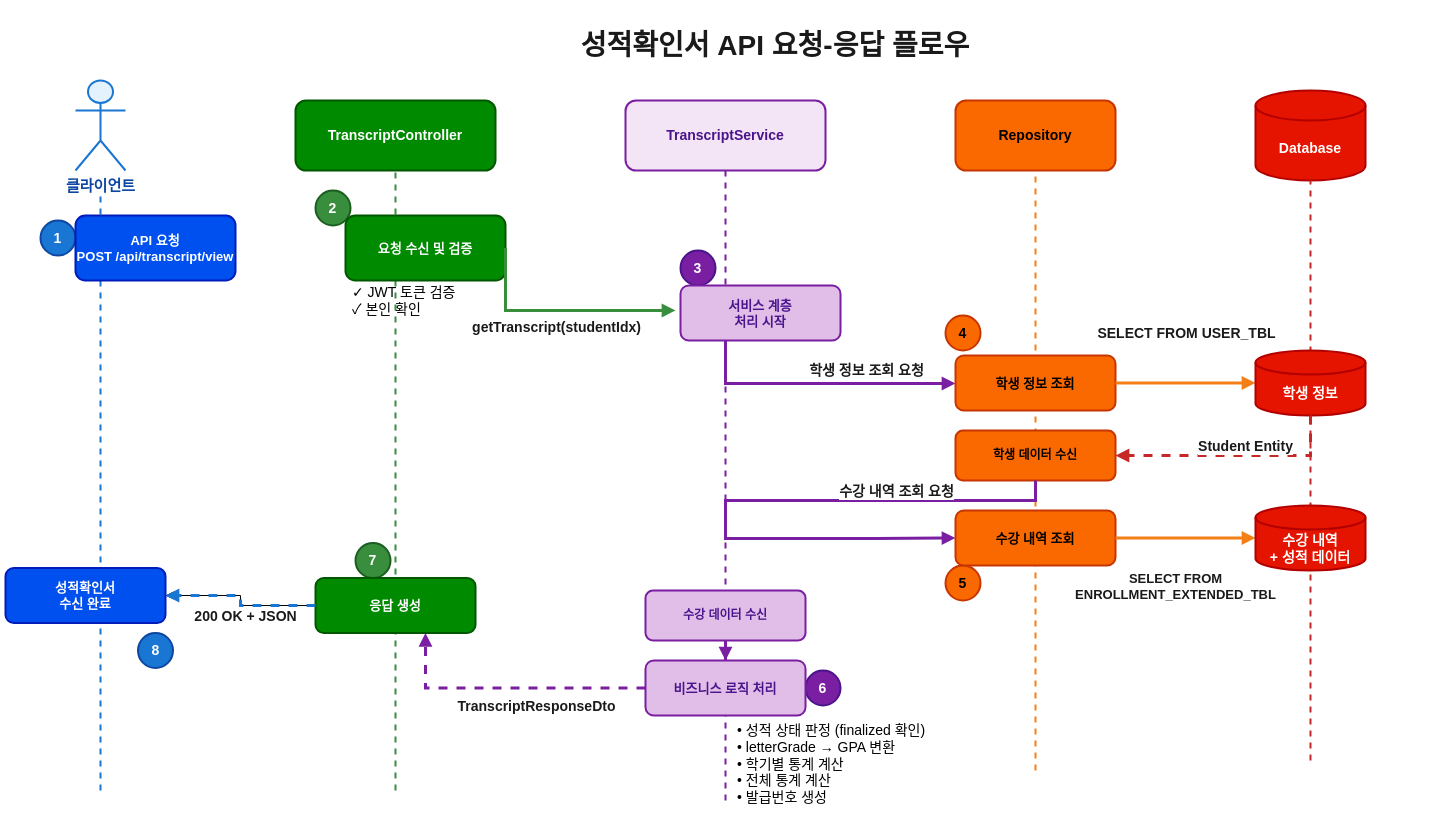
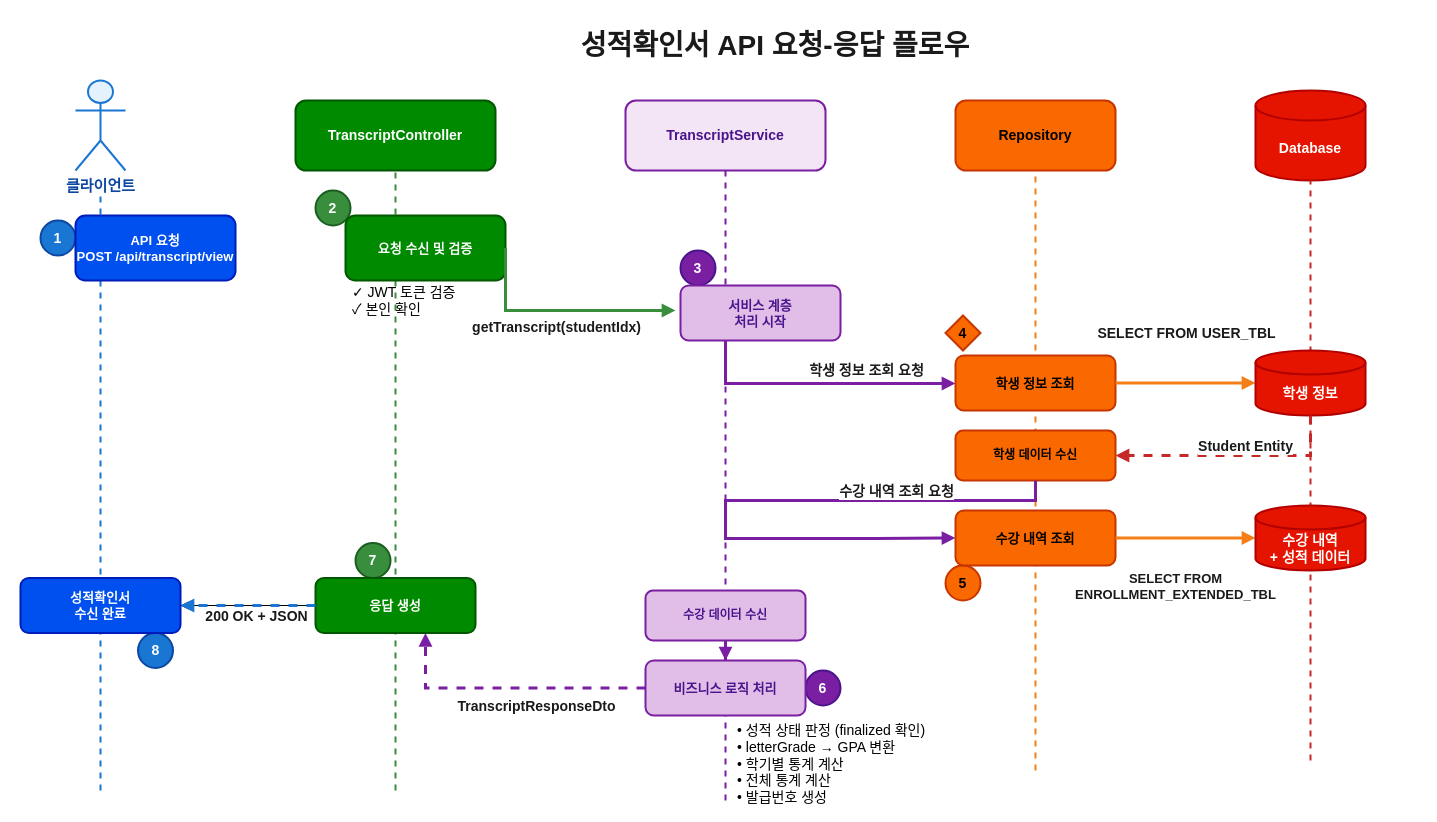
  <mxCell id="0" />
  <mxCell id="1" parent="0" />
  <mxCell id="2" value="성적확인서 API 요청-응답 플로우" style="text;html=1;strokeColor=none;fillColor=none;align=center;verticalAlign=middle;whiteSpace=wrap;rounded=0;fontSize=28;fontStyle=1;fontColor=light-dark(#1A1A1A,#994C00);" parent="1" vertex="1"><mxGeometry x="425" y="20" width="700" height="50" as="geometry" /></mxCell>
  <mxCell id="3" value="클라이언트" style="shape=umlActor;verticalLabelPosition=bottom;verticalAlign=top;html=1;fillColor=#E3F2FD;strokeColor=#1976D2;strokeWidth=2;fontColor=light-dark(#0D47A1,#0000FF);fontSize=15;fontStyle=1;" parent="1" vertex="1"><mxGeometry x="75" y="80" width="50" height="90" as="geometry" /></mxCell>
  <mxCell id="4" value="TranscriptController" style="rounded=1;whiteSpace=wrap;html=1;fillColor=#008a00;strokeColor=#005700;strokeWidth=2;fontColor=#ffffff;fontSize=14;fontStyle=1;" parent="1" vertex="1"><mxGeometry x="295" y="100" width="200" height="70" as="geometry" /></mxCell>
  <mxCell id="5" value="TranscriptService" style="rounded=1;whiteSpace=wrap;html=1;fillColor=#F3E5F5;strokeColor=#7B1FA2;strokeWidth=2;fontColor=#4A148C;fontSize=14;fontStyle=1;" parent="1" vertex="1"><mxGeometry x="625" y="100" width="200" height="70" as="geometry" /></mxCell>
  <mxCell id="6" value="Repository" style="rounded=1;whiteSpace=wrap;html=1;fillColor=#fa6800;strokeColor=#C73500;strokeWidth=2;fontColor=#000000;fontSize=14;fontStyle=1;" parent="1" vertex="1"><mxGeometry x="955" y="100" width="160" height="70" as="geometry" /></mxCell>
  <mxCell id="7" value="Database" style="shape=cylinder3;whiteSpace=wrap;html=1;boundedLbl=1;backgroundOutline=1;size=15;fillColor=#e51400;strokeColor=#B20000;strokeWidth=2;fontColor=#ffffff;fontSize=14;fontStyle=1;" parent="1" vertex="1"><mxGeometry x="1255" y="90" width="110" height="90" as="geometry" /></mxCell>
  <mxCell id="8" value="" style="endArrow=none;dashed=1;html=1;strokeWidth=2;strokeColor=#1976D2;" parent="1" edge="1"><mxGeometry width="50" height="50" relative="1" as="geometry"><mxPoint x="100" y="790" as="sourcePoint" /><mxPoint x="100" y="190" as="targetPoint" /></mxGeometry></mxCell>
  <mxCell id="9" value="" style="endArrow=none;dashed=1;html=1;strokeWidth=2;strokeColor=#388E3C;" parent="1" edge="1"><mxGeometry width="50" height="50" relative="1" as="geometry"><mxPoint x="395" y="790" as="sourcePoint" /><mxPoint x="395" y="170" as="targetPoint" /></mxGeometry></mxCell>
  <mxCell id="10" value="" style="endArrow=none;dashed=1;html=1;strokeWidth=2;strokeColor=#7B1FA2;entryX=0.5;entryY=1;entryDx=0;entryDy=0;" parent="1" target="5" edge="1"><mxGeometry width="50" height="50" relative="1" as="geometry"><mxPoint x="725" y="800" as="sourcePoint" /><mxPoint x="725" y="160" as="targetPoint" /></mxGeometry></mxCell>
  <mxCell id="11" value="" style="endArrow=none;dashed=1;html=1;strokeWidth=2;strokeColor=#F57F17;" parent="1" edge="1"><mxGeometry width="50" height="50" relative="1" as="geometry"><mxPoint x="1035" y="770" as="sourcePoint" /><mxPoint x="1035" y="170" as="targetPoint" /></mxGeometry></mxCell>
  <mxCell id="12" value="" style="endArrow=none;dashed=1;html=1;strokeWidth=2;strokeColor=#C62828;" parent="1" edge="1"><mxGeometry width="50" height="50" relative="1" as="geometry"><mxPoint x="1310" y="760" as="sourcePoint" /><mxPoint x="1310" y="180" as="targetPoint" /></mxGeometry></mxCell>
  <mxCell id="13" value="1" style="ellipse;whiteSpace=wrap;html=1;aspect=fixed;fillColor=#1976D2;strokeColor=#0D47A1;strokeWidth=2;fontColor=#FFFFFF;fontSize=14;fontStyle=1;" parent="1" vertex="1"><mxGeometry x="40" y="220" width="35" height="35" as="geometry" /></mxCell>
  <mxCell id="14" value="API 요청&#10;POST /api/transcript/view" style="rounded=1;whiteSpace=wrap;html=1;fillColor=#0050ef;strokeColor=#001DBC;strokeWidth=2;fontColor=#ffffff;fontSize=13;fontStyle=1;" parent="1" vertex="1"><mxGeometry x="75" y="215" width="160" height="65" as="geometry" /></mxCell>
  <mxCell id="15" value="2" style="ellipse;whiteSpace=wrap;html=1;aspect=fixed;fillColor=#388E3C;strokeColor=#1B5E20;strokeWidth=2;fontColor=#FFFFFF;fontSize=14;fontStyle=1;" parent="1" vertex="1"><mxGeometry x="315" y="190" width="35" height="35" as="geometry" /></mxCell>
  <mxCell id="16" value="요청 수신 및 검증" style="rounded=1;whiteSpace=wrap;html=1;fillColor=#008a00;strokeColor=#005700;strokeWidth=2;fontColor=#ffffff;fontSize=13;fontStyle=1;" parent="1" vertex="1"><mxGeometry x="345" y="215" width="160" height="65" as="geometry" /></mxCell>
  <mxCell id="17" value="✓ JWT 토큰 검증&#10;✓ 본인 확인" style="text;html=1;strokeColor=none;fillColor=none;align=left;verticalAlign=middle;whiteSpace=wrap;rounded=0;fontSize=14;fontColor=light-dark(#000000,#000000);labelBackgroundColor=none;" parent="1" vertex="1"><mxGeometry x="350" y="285" width="150" height="30" as="geometry" /></mxCell>
  <mxCell id="18" value="3" style="ellipse;whiteSpace=wrap;html=1;aspect=fixed;fillColor=#7B1FA2;strokeColor=#4A148C;strokeWidth=2;fontColor=#FFFFFF;fontSize=14;fontStyle=1;" parent="1" vertex="1"><mxGeometry x="680" y="250" width="35" height="35" as="geometry" /></mxCell>
  <mxCell id="19" value="" style="edgeStyle=orthogonalEdgeStyle;rounded=0;orthogonalLoop=1;jettySize=auto;html=1;strokeWidth=3;strokeColor=#388E3C;endArrow=block;endFill=1;exitX=1;exitY=0.5;exitDx=0;exitDy=0;" parent="1" source="16" edge="1"><mxGeometry relative="1" as="geometry"><mxPoint x="425" y="320" as="sourcePoint" /><mxPoint x="675" y="310" as="targetPoint" /><Array as="points"><mxPoint x="505" y="310" /></Array></mxGeometry></mxCell>
  <mxCell id="20" value="getTranscript(studentIdx)" style="edgeLabel;html=1;align=center;verticalAlign=middle;resizable=0;points=[];fontSize=14;fontColor=#1A1A1A;backgroundColor=#FFFFFF;fontStyle=1;" parent="19" vertex="1" connectable="0"><mxGeometry x="-0.1" y="2" relative="1" as="geometry"><mxPoint x="8" y="18" as="offset" /></mxGeometry></mxCell>
  <mxCell id="21" value="서비스 계층&#10;처리 시작" style="rounded=1;whiteSpace=wrap;html=1;fillColor=#E1BEE7;strokeColor=#7B1FA2;strokeWidth=2;fontColor=#4A148C;fontSize=13;fontStyle=1;" parent="1" vertex="1"><mxGeometry x="680" y="285" width="160" height="55" as="geometry" /></mxCell>
- <mxCell id="22" value="4" style="ellipse;whiteSpace=wrap;html=1;aspect=fixed;fillColor=#fa6800;strokeColor=#C73500;strokeWidth=2;fontColor=#000000;fontSize=14;fontStyle=1;" parent="1" vertex="1"><mxGeometry x="945" y="315" width="35" height="35" as="geometry" /></mxCell>
+ <mxCell id="22" value="4" style="rhombus;whiteSpace=wrap;html=1;aspect=fixed;fillColor=#fa6800;strokeColor=#C73500;strokeWidth=2;fontColor=#000000;fontSize=14;fontStyle=1;" parent="1" vertex="1"><mxGeometry x="945" y="315" width="35" height="35" as="geometry" /></mxCell>
  <mxCell id="23" value="" style="edgeStyle=orthogonalEdgeStyle;rounded=0;orthogonalLoop=1;jettySize=auto;html=1;strokeWidth=3;strokeColor=#7B1FA2;endArrow=block;endFill=1;" parent="1" source="21" target="25" edge="1"><mxGeometry relative="1" as="geometry"><Array as="points"><mxPoint x="725" y="383" /></Array></mxGeometry></mxCell>
  <mxCell id="24" value="학생 정보 조회 요청" style="edgeLabel;html=1;align=center;verticalAlign=middle;resizable=0;points=[];fontSize=14;fontColor=#1A1A1A;backgroundColor=#FFFFFF;fontStyle=1;" parent="23" vertex="1" connectable="0"><mxGeometry x="-0.1" y="2" relative="1" as="geometry"><mxPoint x="60" y="-12" as="offset" /></mxGeometry></mxCell>
  <mxCell id="25" value="학생 정보 조회" style="rounded=1;whiteSpace=wrap;html=1;fillColor=#fa6800;strokeColor=#C73500;strokeWidth=2;fontColor=#000000;fontSize=13;fontStyle=1;" parent="1" vertex="1"><mxGeometry x="955" y="355" width="160" height="55" as="geometry" /></mxCell>
  <mxCell id="26" value="" style="edgeStyle=orthogonalEdgeStyle;rounded=0;orthogonalLoop=1;jettySize=auto;html=1;strokeWidth=3;strokeColor=#F57F17;endArrow=block;endFill=1;" parent="1" source="25" target="28" edge="1"><mxGeometry relative="1" as="geometry" /></mxCell>
  <mxCell id="27" value="SELECT FROM USER_TBL" style="edgeLabel;html=1;align=center;verticalAlign=middle;resizable=0;points=[];fontSize=14;fontColor=#1A1A1A;backgroundColor=#FFFFFF;fontStyle=1;" parent="26" vertex="1" connectable="0"><mxGeometry x="-0.1" y="2" relative="1" as="geometry"><mxPoint x="7" y="-48" as="offset" /></mxGeometry></mxCell>
  <mxCell id="28" value="학생 정보" style="shape=cylinder3;whiteSpace=wrap;html=1;boundedLbl=1;backgroundOutline=1;size=12;fillColor=#e51400;strokeColor=#B20000;strokeWidth=2;fontColor=#ffffff;fontSize=14;fontStyle=1;" parent="1" vertex="1"><mxGeometry x="1255" y="350" width="110" height="65" as="geometry" /></mxCell>
  <mxCell id="29" value="" style="edgeStyle=orthogonalEdgeStyle;rounded=0;orthogonalLoop=1;jettySize=auto;html=1;strokeWidth=3;strokeColor=#C62828;endArrow=block;endFill=1;dashed=1;entryX=1;entryY=0.5;entryDx=0;entryDy=0;" parent="1" source="28" target="31" edge="1"><mxGeometry relative="1" as="geometry"><Array as="points"><mxPoint x="1310" y="455" /></Array><mxPoint x="1175" y="560" as="targetPoint" /></mxGeometry></mxCell>
  <mxCell id="30" value="Student Entity" style="edgeLabel;html=1;align=center;verticalAlign=middle;resizable=0;points=[];fontSize=14;fontColor=#1A1A1A;backgroundColor=#FFFFFF;fontStyle=1;" parent="29" vertex="1" connectable="0"><mxGeometry x="-0.1" y="2" relative="1" as="geometry"><mxPoint y="-12" as="offset" /></mxGeometry></mxCell>
  <mxCell id="31" value="학생 데이터 수신" style="rounded=1;whiteSpace=wrap;html=1;fillColor=#fa6800;strokeColor=#C73500;strokeWidth=2;fontColor=#000000;fontSize=12;fontStyle=1;" parent="1" vertex="1"><mxGeometry x="955" y="430" width="160" height="50" as="geometry" /></mxCell>
  <mxCell id="32" value="5" style="ellipse;whiteSpace=wrap;html=1;aspect=fixed;fillColor=#fa6800;strokeColor=#C73500;strokeWidth=2;fontColor=#000000;fontSize=14;fontStyle=1;" parent="1" vertex="1"><mxGeometry x="945" y="565" width="35" height="35" as="geometry" /></mxCell>
  <mxCell id="33" value="" style="edgeStyle=orthogonalEdgeStyle;rounded=0;orthogonalLoop=1;jettySize=auto;html=1;strokeWidth=3;strokeColor=#7B1FA2;endArrow=block;endFill=1;entryX=0;entryY=0.5;entryDx=0;entryDy=0;" parent="1" source="31" target="35" edge="1"><mxGeometry relative="1" as="geometry"><Array as="points"><mxPoint x="1035" y="500" /><mxPoint x="725" y="500" /><mxPoint x="725" y="538" /><mxPoint x="875" y="538" /></Array><mxPoint x="895" y="620" as="targetPoint" /></mxGeometry></mxCell>
  <mxCell id="34" value="수강 내역 조회 요청" style="edgeLabel;html=1;align=center;verticalAlign=middle;resizable=0;points=[];fontSize=14;fontColor=#1A1A1A;backgroundColor=#FFFFFF;fontStyle=1;" parent="33" vertex="1" connectable="0"><mxGeometry x="-0.1" y="2" relative="1" as="geometry"><mxPoint x="109" y="-12" as="offset" /></mxGeometry></mxCell>
  <mxCell id="35" value="수강 내역 조회" style="rounded=1;whiteSpace=wrap;html=1;fillColor=#fa6800;strokeColor=#C73500;strokeWidth=2;fontColor=#000000;fontSize=13;fontStyle=1;" parent="1" vertex="1"><mxGeometry x="955" y="510" width="160" height="55" as="geometry" /></mxCell>
  <mxCell id="36" value="" style="edgeStyle=orthogonalEdgeStyle;rounded=0;orthogonalLoop=1;jettySize=auto;html=1;strokeWidth=3;strokeColor=#F57F17;endArrow=block;endFill=1;" parent="1" source="35" target="38" edge="1"><mxGeometry relative="1" as="geometry" /></mxCell>
  <mxCell id="37" value="SELECT FROM&#10;ENROLLMENT_EXTENDED_TBL" style="edgeLabel;html=1;align=center;verticalAlign=middle;resizable=0;points=[];fontSize=13;fontColor=#1A1A1A;backgroundColor=#FFFFFF;fontStyle=1;" parent="36" vertex="1" connectable="0"><mxGeometry x="-0.1" y="2" relative="1" as="geometry"><mxPoint x="-4" y="50" as="offset" /></mxGeometry></mxCell>
  <mxCell id="38" value="수강 내역&#10;+ 성적 데이터" style="shape=cylinder3;whiteSpace=wrap;html=1;boundedLbl=1;backgroundOutline=1;size=12;fillColor=#e51400;strokeColor=#B20000;strokeWidth=2;fontColor=#ffffff;fontSize=14;fontStyle=1;" parent="1" vertex="1"><mxGeometry x="1255" y="505" width="110" height="65" as="geometry" /></mxCell>
  <mxCell id="39" value="JOIN LEC_TBL" style="text;html=1;strokeColor=none;fillColor=none;align=center;verticalAlign=middle;whiteSpace=wrap;rounded=0;fontSize=14;fontColor=light-dark(#FFFFFF,#FFFFFF);fontStyle=2;labelBackgroundColor=default;" parent="1" vertex="1"><mxGeometry x="1305" y="590" width="110" height="15" as="geometry" /></mxCell>
  <mxCell id="40" value="수강 데이터 수신" style="rounded=1;whiteSpace=wrap;html=1;fillColor=#E1BEE7;strokeColor=#7B1FA2;strokeWidth=2;fontColor=#4A148C;fontSize=12;fontStyle=1;" parent="1" vertex="1"><mxGeometry x="645" y="590" width="160" height="50" as="geometry" /></mxCell>
  <mxCell id="41" value="6" style="ellipse;whiteSpace=wrap;html=1;aspect=fixed;fillColor=#7B1FA2;strokeColor=#4A148C;strokeWidth=2;fontColor=#FFFFFF;fontSize=14;fontStyle=1;" parent="1" vertex="1"><mxGeometry x="805" y="670" width="35" height="35" as="geometry" /></mxCell>
  <mxCell id="42" value="" style="edgeStyle=orthogonalEdgeStyle;rounded=0;orthogonalLoop=1;jettySize=auto;html=1;strokeWidth=3;strokeColor=#7B1FA2;endArrow=block;endFill=1;" parent="1" source="40" target="43" edge="1"><mxGeometry relative="1" as="geometry" /></mxCell>
  <mxCell id="43" value="비즈니스 로직 처리" style="rounded=1;whiteSpace=wrap;html=1;fillColor=#E1BEE7;strokeColor=#7B1FA2;strokeWidth=2;fontColor=#4A148C;fontSize=13;fontStyle=1;" parent="1" vertex="1"><mxGeometry x="645" y="660" width="160" height="55" as="geometry" /></mxCell>
  <mxCell id="44" value="&lt;font&gt;• 성적 상태 판정 (finalized 확인)&lt;br&gt;• letterGrade → GPA 변환&lt;br&gt;• 학기별 통계 계산&lt;br&gt;• 전체 통계 계산&lt;br&gt;• 발급번호 생성&lt;/font&gt;" style="text;html=1;strokeColor=none;fillColor=none;align=left;verticalAlign=top;whiteSpace=wrap;rounded=0;fontSize=14;fontColor=light-dark(#000000,#000000);labelBackgroundColor=none;" parent="1" vertex="1"><mxGeometry x="735" y="715" width="200" height="85" as="geometry" /></mxCell>
  <mxCell id="45" value="7" style="ellipse;whiteSpace=wrap;html=1;aspect=fixed;fillColor=#388E3C;strokeColor=#1B5E20;strokeWidth=2;fontColor=#FFFFFF;fontSize=14;fontStyle=1;" parent="1" vertex="1"><mxGeometry x="355" y="542.5" width="35" height="35" as="geometry" /></mxCell>
  <mxCell id="46" value="" style="edgeStyle=orthogonalEdgeStyle;rounded=0;orthogonalLoop=1;jettySize=auto;html=1;strokeWidth=3;strokeColor=#7B1FA2;endArrow=block;endFill=1;dashed=1;exitX=0;exitY=0.5;exitDx=0;exitDy=0;" parent="1" source="43" target="49" edge="1"><mxGeometry relative="1" as="geometry"><Array as="points"><mxPoint x="425" y="688" /></Array></mxGeometry></mxCell>
  <mxCell id="47" value="TranscriptResponseDto" style="edgeLabel;html=1;align=center;verticalAlign=middle;resizable=0;points=[];fontSize=14;fontColor=#1A1A1A;backgroundColor=#FFFFFF;fontStyle=1;" parent="46" vertex="1" connectable="0"><mxGeometry x="-0.1" y="2" relative="1" as="geometry"><mxPoint x="14" y="16" as="offset" /></mxGeometry></mxCell>
  <mxCell id="48" value="" style="edgeStyle=orthogonalEdgeStyle;rounded=0;orthogonalLoop=1;jettySize=auto;html=1;" parent="1" source="49" target="53" edge="1"><mxGeometry relative="1" as="geometry" /></mxCell>
  <mxCell id="49" value="응답 생성" style="rounded=1;whiteSpace=wrap;html=1;fillColor=#008a00;strokeColor=#005700;strokeWidth=2;fontColor=#ffffff;fontSize=13;fontStyle=1;" parent="1" vertex="1"><mxGeometry x="315" y="577.5" width="160" height="55" as="geometry" /></mxCell>
  <mxCell id="50" value="8" style="ellipse;whiteSpace=wrap;html=1;aspect=fixed;fillColor=#1976D2;strokeColor=#0D47A1;strokeWidth=2;fontColor=#FFFFFF;fontSize=14;fontStyle=1;" parent="1" vertex="1"><mxGeometry x="137.5" y="632.5" width="35" height="35" as="geometry" /></mxCell>
  <mxCell id="51" value="" style="edgeStyle=orthogonalEdgeStyle;rounded=0;orthogonalLoop=1;jettySize=auto;html=1;strokeWidth=3;strokeColor=#1976D2;endArrow=block;endFill=1;dashed=1;entryX=1;entryY=0.5;entryDx=0;entryDy=0;" parent="1" source="49" target="53" edge="1"><mxGeometry relative="1" as="geometry"><mxPoint x="255" y="790" as="targetPoint" /></mxGeometry></mxCell>
  <mxCell id="52" value="200 OK + JSON" style="edgeLabel;html=1;align=center;verticalAlign=middle;resizable=0;points=[];fontSize=14;fontColor=#1A1A1A;backgroundColor=#FFFFFF;fontStyle=1;" parent="51" vertex="1" connectable="0"><mxGeometry x="-0.1" y="2" relative="1" as="geometry"><mxPoint x="1" y="8" as="offset" /></mxGeometry></mxCell>
- <mxCell id="53" value="성적확인서&#10;수신 완료" style="rounded=1;whiteSpace=wrap;html=1;fillColor=#0050ef;strokeColor=#001DBC;strokeWidth=2;fontColor=#ffffff;fontSize=13;fontStyle=1;" parent="1" vertex="1"><mxGeometry x="5" y="567.5" width="160" height="55" as="geometry" /></mxCell>
+ <mxCell id="53" value="성적확인서&#10;수신 완료" style="rounded=1;whiteSpace=wrap;html=1;fillColor=#0050ef;strokeColor=#001DBC;strokeWidth=2;fontColor=#ffffff;fontSize=13;fontStyle=1;" parent="1" vertex="1"><mxGeometry x="20" y="577.5" width="160" height="55" as="geometry" /></mxCell>
